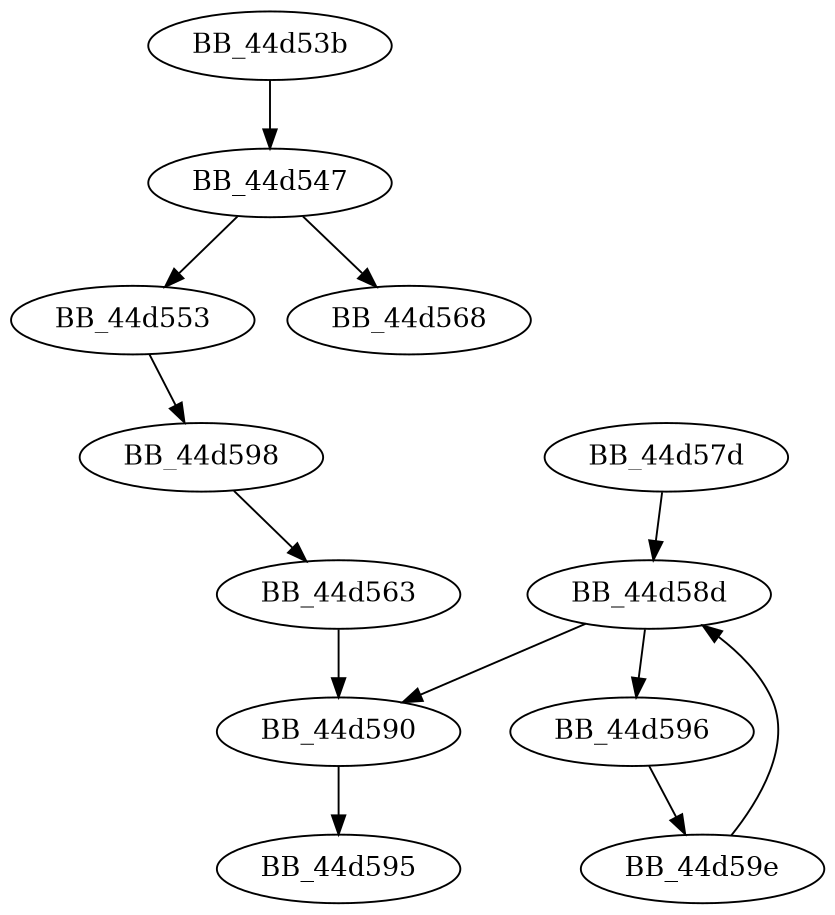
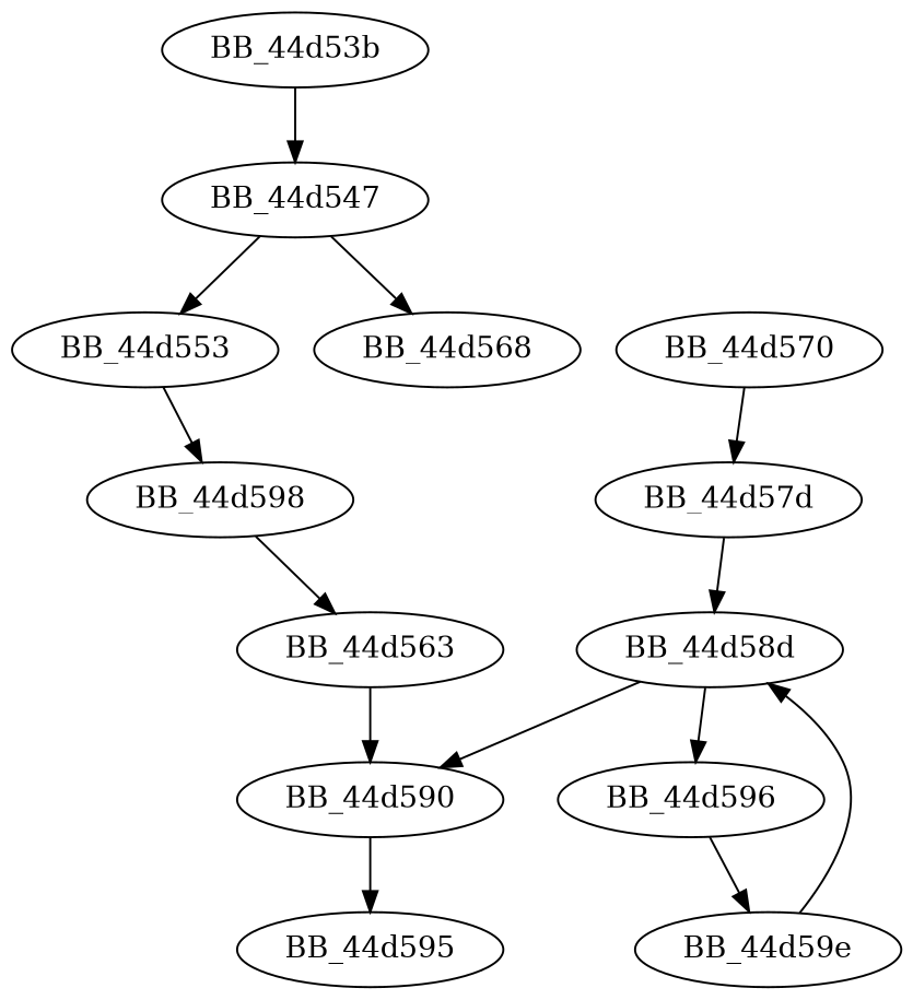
  digraph {
    BB_44d53b
    BB_44d547
    BB_44d553
    BB_44d568
    n5 [label=BB_44d598]
    BB_44d563
+   BB_44d570
    BB_44d57d
    BB_44d590
    BB_44d595
    BB_44d58d
    BB_44d596
    BB_44d59e
    BB_44d53b -> BB_44d547
    BB_44d547 -> BB_44d553
    BB_44d547 -> BB_44d568
    BB_44d553 -> n5
    n5 -> BB_44d563
    BB_44d563 -> BB_44d590
+   BB_44d570 -> BB_44d57d
    BB_44d57d -> BB_44d58d
    BB_44d590 -> BB_44d595
    BB_44d58d -> BB_44d590
    BB_44d58d -> BB_44d596
    BB_44d596 -> BB_44d59e
    BB_44d59e -> BB_44d58d
  }
